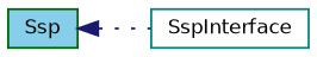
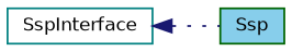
  digraph {
    rankdir=LR
    node [fontname=Helvetica fontsize=10 shape=record style=filled]
    n1 [color=teal fillcolor=white height=0.2 label=SspInterface width=0.4]
    n2 [color=darkgreen fillcolor=skyblue height=0.2 label=Ssp width=0.4]
-   n2 -> n1 [color=midnightblue dir=back fontname=Helvetica fontsize=10 labelfontname=Helvetica labelfontsize=10 style=dotted]
+   n1 -> n2 [color=midnightblue dir=back fontname=Helvetica fontsize=10 labelfontname=Helvetica labelfontsize=10 style=dotted]
  }
